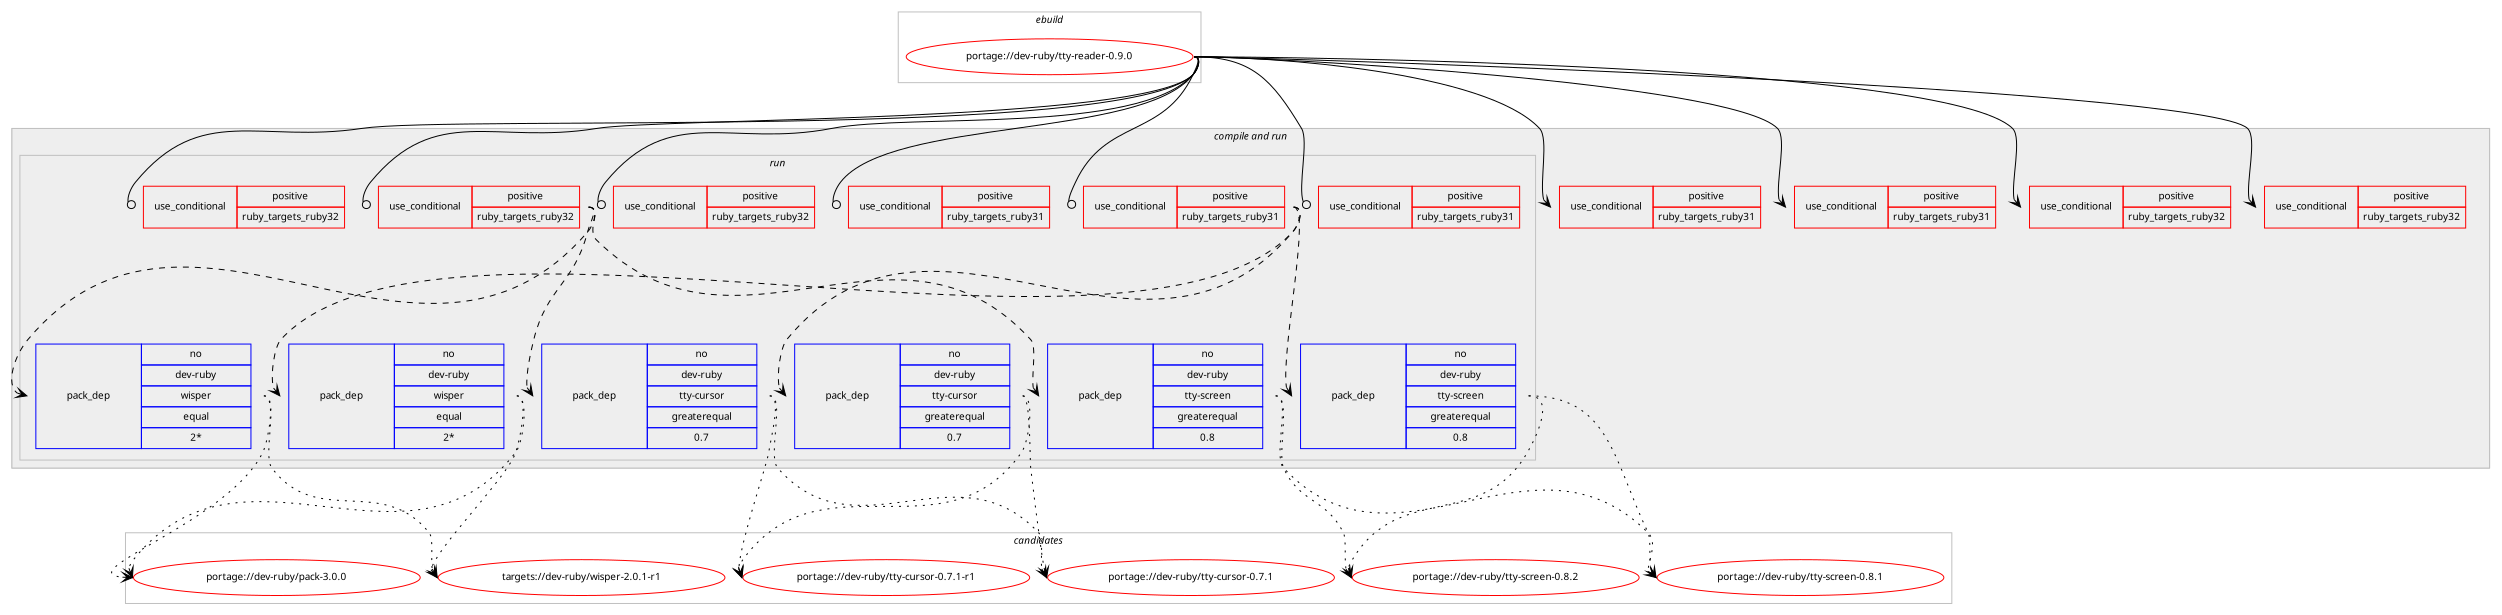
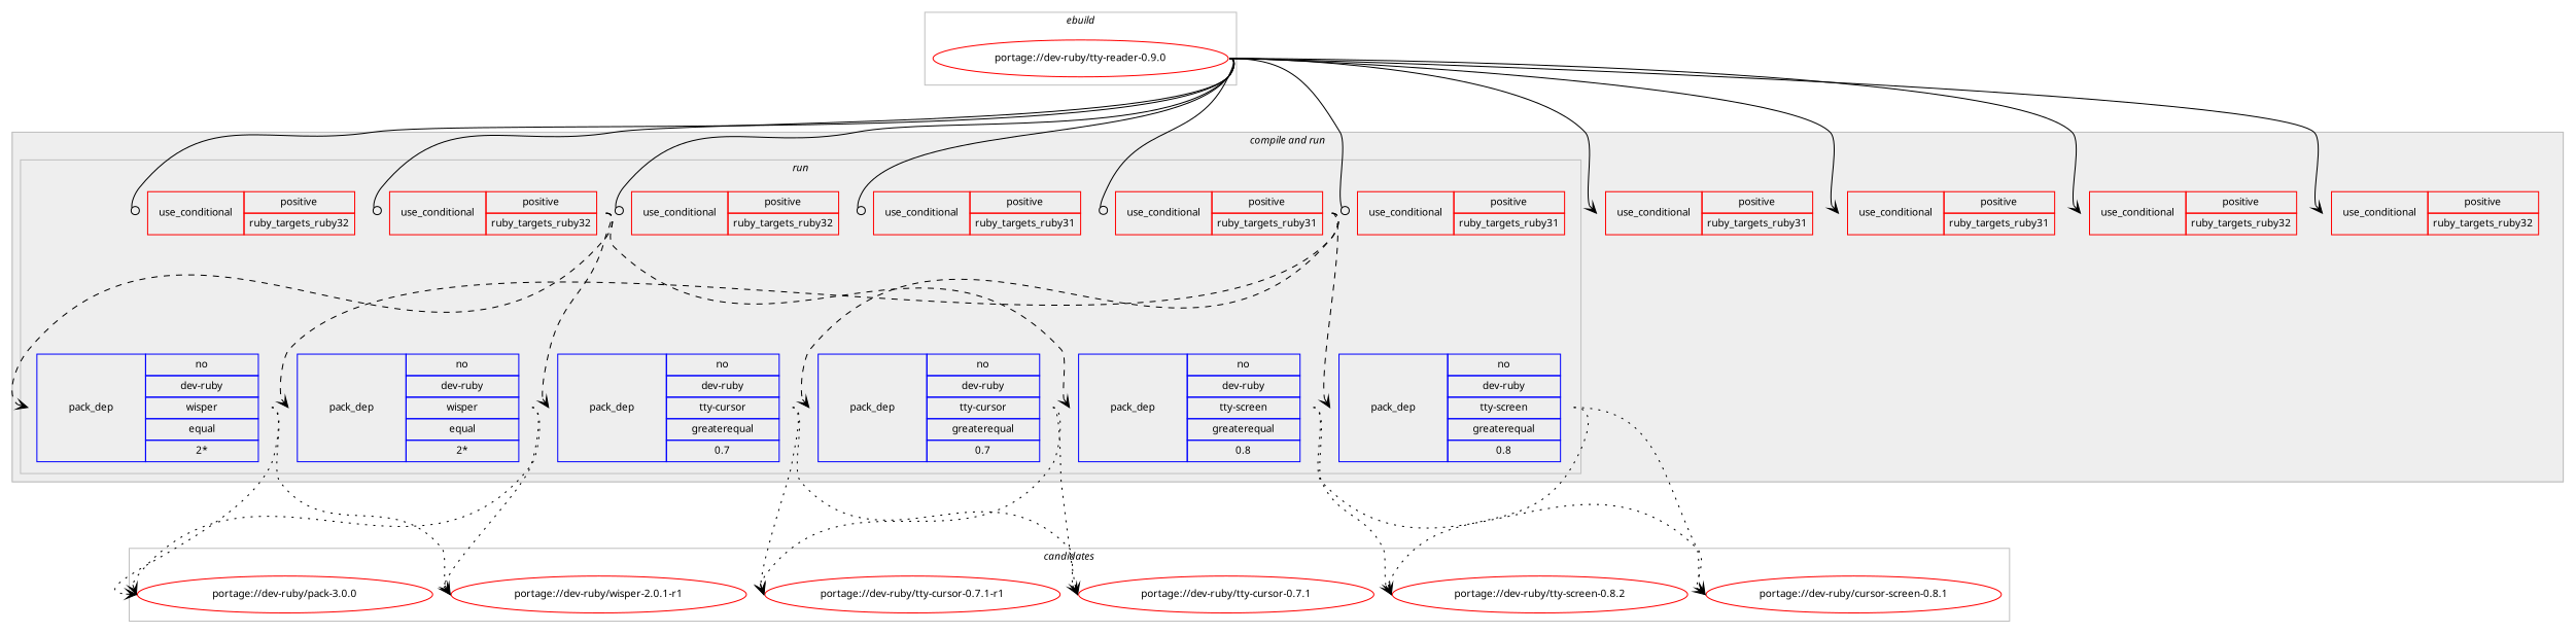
  digraph {
    compound=true
    concentrate=true
    fontname="Noto Sans"
    fontsize=10
    newrank=true
    rankdir=TB
    ranksep=1.5
    node [color=red fontname="Noto Sans" fontsize=10 shape=none]
    edge [arrowhead=vee fontname="Noto Sans" headport=w style=dotted tailport=e weight=20]
    n1 [label="portage://dev-ruby/tty-reader-0.9.0" width=4 shape=""]
    n2 [label=<<TABLE BORDER="0" CELLBORDER="1" CELLSPACING="0" CELLPADDING="4"><TR><TD ROWSPAN="3" CELLPADDING="10">use_conditional</TD></TR><TR><TD>positive</TD></TR><TR><TD>ruby_targets_ruby31</TD></TR></TABLE>>]
    n3 [label=<<TABLE BORDER="0" CELLBORDER="1" CELLSPACING="0" CELLPADDING="4"><TR><TD ROWSPAN="3" CELLPADDING="10">use_conditional</TD></TR><TR><TD>positive</TD></TR><TR><TD>ruby_targets_ruby31</TD></TR></TABLE>>]
    n4 [label=<<TABLE BORDER="0" CELLBORDER="1" CELLSPACING="0" CELLPADDING="4"><TR><TD ROWSPAN="3" CELLPADDING="10">use_conditional</TD></TR><TR><TD>positive</TD></TR><TR><TD>ruby_targets_ruby32</TD></TR></TABLE>>]
    n5 [label=<<TABLE BORDER="0" CELLBORDER="1" CELLSPACING="0" CELLPADDING="4"><TR><TD ROWSPAN="3" CELLPADDING="10">use_conditional</TD></TR><TR><TD>positive</TD></TR><TR><TD>ruby_targets_ruby32</TD></TR></TABLE>>]
    n6 [label=<<TABLE BORDER="0" CELLBORDER="1" CELLSPACING="0" CELLPADDING="4"><TR><TD ROWSPAN="3" CELLPADDING="10">use_conditional</TD></TR><TR><TD>positive</TD></TR><TR><TD>ruby_targets_ruby31</TD></TR></TABLE>>]
    n7 [color=blue label=<<TABLE BORDER="0" CELLBORDER="1" CELLSPACING="0" CELLPADDING="4" WIDTH="220"><TR><TD ROWSPAN="6" CELLPADDING="30">pack_dep</TD></TR><TR><TD WIDTH="110">no</TD></TR><TR><TD>dev-ruby</TD></TR><TR><TD>tty-cursor</TD></TR><TR><TD>greaterequal</TD></TR><TR><TD>0.7</TD></TR></TABLE>>]
    n8 [color=blue label=<<TABLE BORDER="0" CELLBORDER="1" CELLSPACING="0" CELLPADDING="4" WIDTH="220"><TR><TD ROWSPAN="6" CELLPADDING="30">pack_dep</TD></TR><TR><TD WIDTH="110">no</TD></TR><TR><TD>dev-ruby</TD></TR><TR><TD>tty-screen</TD></TR><TR><TD>greaterequal</TD></TR><TR><TD>0.8</TD></TR></TABLE>>]
    n9 [color=blue label=<<TABLE BORDER="0" CELLBORDER="1" CELLSPACING="0" CELLPADDING="4" WIDTH="220"><TR><TD ROWSPAN="6" CELLPADDING="30">pack_dep</TD></TR><TR><TD WIDTH="110">no</TD></TR><TR><TD>dev-ruby</TD></TR><TR><TD>wisper</TD></TR><TR><TD>equal</TD></TR><TR><TD>2*</TD></TR></TABLE>>]
    n10 [label=<<TABLE BORDER="0" CELLBORDER="1" CELLSPACING="0" CELLPADDING="4"><TR><TD ROWSPAN="3" CELLPADDING="10">use_conditional</TD></TR><TR><TD>positive</TD></TR><TR><TD>ruby_targets_ruby31</TD></TR></TABLE>>]
    n11 [label=<<TABLE BORDER="0" CELLBORDER="1" CELLSPACING="0" CELLPADDING="4"><TR><TD ROWSPAN="3" CELLPADDING="10">use_conditional</TD></TR><TR><TD>positive</TD></TR><TR><TD>ruby_targets_ruby31</TD></TR></TABLE>>]
    n12 [label=<<TABLE BORDER="0" CELLBORDER="1" CELLSPACING="0" CELLPADDING="4"><TR><TD ROWSPAN="3" CELLPADDING="10">use_conditional</TD></TR><TR><TD>positive</TD></TR><TR><TD>ruby_targets_ruby32</TD></TR></TABLE>>]
    n13 [color=blue label=<<TABLE BORDER="0" CELLBORDER="1" CELLSPACING="0" CELLPADDING="4" WIDTH="220"><TR><TD ROWSPAN="6" CELLPADDING="30">pack_dep</TD></TR><TR><TD WIDTH="110">no</TD></TR><TR><TD>dev-ruby</TD></TR><TR><TD>tty-cursor</TD></TR><TR><TD>greaterequal</TD></TR><TR><TD>0.7</TD></TR></TABLE>>]
    n14 [color=blue label=<<TABLE BORDER="0" CELLBORDER="1" CELLSPACING="0" CELLPADDING="4" WIDTH="220"><TR><TD ROWSPAN="6" CELLPADDING="30">pack_dep</TD></TR><TR><TD WIDTH="110">no</TD></TR><TR><TD>dev-ruby</TD></TR><TR><TD>tty-screen</TD></TR><TR><TD>greaterequal</TD></TR><TR><TD>0.8</TD></TR></TABLE>>]
    n15 [color=blue label=<<TABLE BORDER="0" CELLBORDER="1" CELLSPACING="0" CELLPADDING="4" WIDTH="220"><TR><TD ROWSPAN="6" CELLPADDING="30">pack_dep</TD></TR><TR><TD WIDTH="110">no</TD></TR><TR><TD>dev-ruby</TD></TR><TR><TD>wisper</TD></TR><TR><TD>equal</TD></TR><TR><TD>2*</TD></TR></TABLE>>]
    n16 [label=<<TABLE BORDER="0" CELLBORDER="1" CELLSPACING="0" CELLPADDING="4"><TR><TD ROWSPAN="3" CELLPADDING="10">use_conditional</TD></TR><TR><TD>positive</TD></TR><TR><TD>ruby_targets_ruby32</TD></TR></TABLE>>]
    n17 [label=<<TABLE BORDER="0" CELLBORDER="1" CELLSPACING="0" CELLPADDING="4"><TR><TD ROWSPAN="3" CELLPADDING="10">use_conditional</TD></TR><TR><TD>positive</TD></TR><TR><TD>ruby_targets_ruby32</TD></TR></TABLE>>]
    n18 [label="portage://dev-ruby/tty-cursor-0.7.1" width=4 shape=""]
    n19 [label="portage://dev-ruby/tty-cursor-0.7.1-r1" width=4 shape=""]
-   n20 [label="portage://dev-ruby/tty-screen-0.8.1" width=4 shape=""]
+   n20 [label="portage://dev-ruby/cursor-screen-0.8.1" width=4 shape=""]
    n21 [label="portage://dev-ruby/tty-screen-0.8.2" width=4 shape=""]
-   n22 [label="targets://dev-ruby/wisper-2.0.1-r1" width=4 shape=""]
+   n22 [label="portage://dev-ruby/wisper-2.0.1-r1" width=4 shape=""]
    n23 [label="portage://dev-ruby/pack-3.0.0" width=4 shape=""]
    subgraph cluster_1 {
      color=gray
      label=<<i>ebuild</i>>
      rank=same
      n1
    }
    subgraph cluster_2 {
      color=gray
      label=<<i>dependencies</i>>
      subgraph cluster_3 {
        color=gray
        fillcolor="#eeeeee"
        label=<<i>compile</i>>
        style=filled
        subgraph sub_4 {
          color=gray
          fillcolor="#eeeeee"
          label=<<i>compile</i>>
          style=filled
          n2
        }
        subgraph sub_5 {
          color=gray
          fillcolor="#eeeeee"
          label=<<i>compile</i>>
          style=filled
          n3
        }
        subgraph sub_6 {
          color=gray
          fillcolor="#eeeeee"
          label=<<i>compile</i>>
          style=filled
          n4
        }
        subgraph sub_7 {
          color=gray
          fillcolor="#eeeeee"
          label=<<i>compile</i>>
          style=filled
          n5
        }
      }
      subgraph cluster_8 {
        color=gray
        fillcolor="#eeeeee"
        label=<<i>compile and run</i>>
        style=filled
      }
      subgraph cluster_9 {
        color=gray
        fillcolor="#eeeeee"
        label=<<i>run</i>>
        style=filled
        subgraph sub_10 {
          color=gray
          fillcolor="#eeeeee"
          label=<<i>run</i>>
          style=filled
          n6
        }
        subgraph sub_11 {
          color=gray
          fillcolor="#eeeeee"
          label=<<i>run</i>>
          style=filled
          n10
          subgraph sub_12 {
            color=gray
            fillcolor="#eeeeee"
            label=<<i>run</i>>
            style=filled
            n7
          }
          subgraph sub_13 {
            color=gray
            fillcolor="#eeeeee"
            label=<<i>run</i>>
            style=filled
            n8
          }
          subgraph sub_14 {
            color=gray
            fillcolor="#eeeeee"
            label=<<i>run</i>>
            style=filled
            n9
          }
        }
        subgraph sub_15 {
          color=gray
          fillcolor="#eeeeee"
          label=<<i>run</i>>
          style=filled
          n11
        }
        subgraph sub_16 {
          color=gray
          fillcolor="#eeeeee"
          label=<<i>run</i>>
          style=filled
          n12
        }
        subgraph sub_17 {
          color=gray
          fillcolor="#eeeeee"
          label=<<i>run</i>>
          style=filled
          n16
          subgraph sub_18 {
            color=gray
            fillcolor="#eeeeee"
            label=<<i>run</i>>
            style=filled
            n13
          }
          subgraph sub_19 {
            color=gray
            fillcolor="#eeeeee"
            label=<<i>run</i>>
            style=filled
            n14
          }
          subgraph sub_20 {
            color=gray
            fillcolor="#eeeeee"
            label=<<i>run</i>>
            style=filled
            n15
          }
        }
        subgraph sub_21 {
          color=gray
          fillcolor="#eeeeee"
          label=<<i>run</i>>
          style=filled
          n17
        }
      }
    }
    subgraph cluster_22 {
      color=gray
      label=<<i>candidates</i>>
      rank=same
      subgraph sub_23 {
        color=black
        label=<<i>candidates</i>>
        nodesep=1
        rank=same
        n18
        n19
      }
      subgraph sub_24 {
        color=black
        label=<<i>candidates</i>>
        nodesep=1
        rank=same
        n20
        n21
      }
      subgraph sub_25 {
        color=black
        label=<<i>candidates</i>>
        nodesep=1
        rank=same
        n22
        n23
      }
      subgraph sub_26 {
        color=black
        label=<<i>candidates</i>>
        nodesep=1
        rank=same
        n18
        n19
      }
      subgraph sub_27 {
        color=black
        label=<<i>candidates</i>>
        nodesep=1
        rank=same
        n20
        n21
      }
      subgraph sub_28 {
        color=black
        label=<<i>candidates</i>>
        nodesep=1
        rank=same
        n22
        n23
      }
    }
    n1 -> n2 [style=solid]
    n1 -> n3 [style=solid]
    n1 -> n4 [style=solid]
    n1 -> n5 [style=solid]
    n1 -> n6 [arrowhead=odot style=solid]
    n1 -> n10 [arrowhead=odot style=solid]
    n1 -> n11 [arrowhead=odot style=solid]
    n1 -> n12 [arrowhead=odot style=solid]
    n1 -> n16 [arrowhead=odot style=solid]
    n1 -> n17 [arrowhead=odot style=solid]
    n7 -> n18 [weight=100]
    n7 -> n19 [weight=100]
    n8 -> n20 [weight=100]
    n8 -> n21 [weight=100]
    n9 -> n22 [weight=100]
    n9 -> n23 [weight=100]
    n10 -> n7 [style=dashed]
    n10 -> n8 [style=dashed]
    n10 -> n9 [style=dashed]
    n13 -> n18 [weight=100]
    n13 -> n19 [weight=100]
    n14 -> n20 [weight=100]
    n14 -> n21 [weight=100]
    n15 -> n22 [weight=100]
    n15 -> n23 [weight=100]
    n16 -> n13 [style=dashed]
    n16 -> n14 [style=dashed]
    n16 -> n15 [style=dashed]
  }
